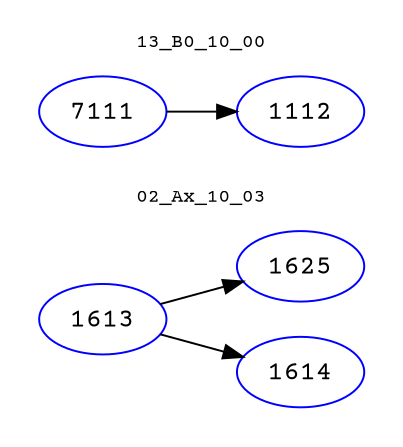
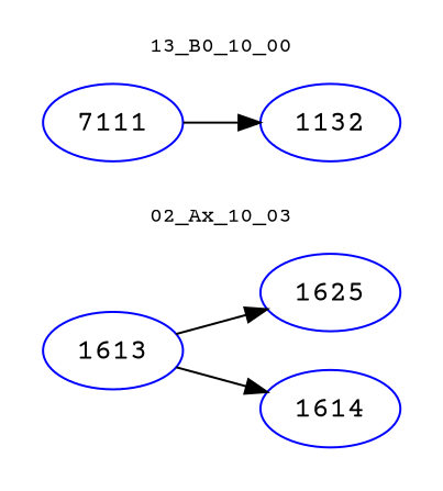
  digraph {
    fontname="Courier Prime"
    rankdir=LR
    node [color=blue fontname="Courier Prime"]
    edge [color=black fontname="Courier Prime"]
    n1 [label=1613]
    n2 [label=1614]
    n3 [label=1625]
    n4 [label=7111]
-   n5 [label=1112]
+   n5 [label=1132]
    subgraph cluster_1 {
      color=white
      fontsize=10
      label="02_Ax_10_03"
      n1
      n2
      n3
    }
    subgraph cluster_2 {
      color=white
      fontsize=10
      label="13_B0_10_00"
      n4
      n5
    }
    n1 -> n2
    n1 -> n3
    n4 -> n5
  }
